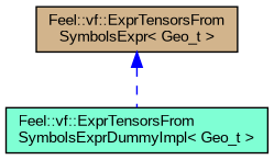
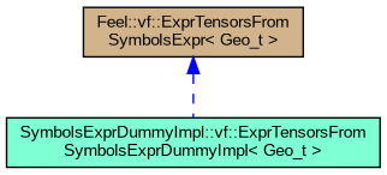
  digraph {
    fontname="Liberation Sans"
    node [color=black fontname="Liberation Sans" fontsize=10 shape=record style=filled]
-   n1 [fillcolor=aquamarine fontcolor=black height=0.2 label="Feel::vf::ExprTensorsFrom\lSymbolsExprDummyImpl\< Geo_t \>" width=0.4]
+   n1 [fillcolor=aquamarine fontcolor=black height=0.2 label="SymbolsExprDummyImpl::vf::ExprTensorsFrom\lSymbolsExprDummyImpl\< Geo_t \>" width=0.4]
    n2 [fillcolor=tan height=0.2 label="Feel::vf::ExprTensorsFrom\lSymbolsExpr\< Geo_t \>" width=0.4]
    n2 -> n1 [color=blue dir=back fontname="Liberation Sans" fontsize=10 labelfontname=Helvetica labelfontsize=10 style=dashed]
  }
